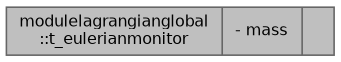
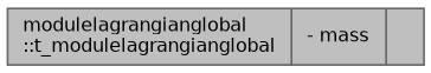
  digraph {
    rankdir=LR
-   n1 [color=gray40 fillcolor=grey75 fontcolor=black fontname=Helvetica fontsize=10 height=0.2 label="{modulelagrangianglobal\l::t_eulerianmonitor\n|- mass\l|}" shape=record style=filled width=0.4]
+   n1 [color=gray40 fillcolor=grey75 fontcolor=black fontname=Helvetica fontsize=10 height=0.2 label="{modulelagrangianglobal\l::t_modulelagrangianglobal\n|- mass\l|}" shape=record style=filled width=0.4]
  }
